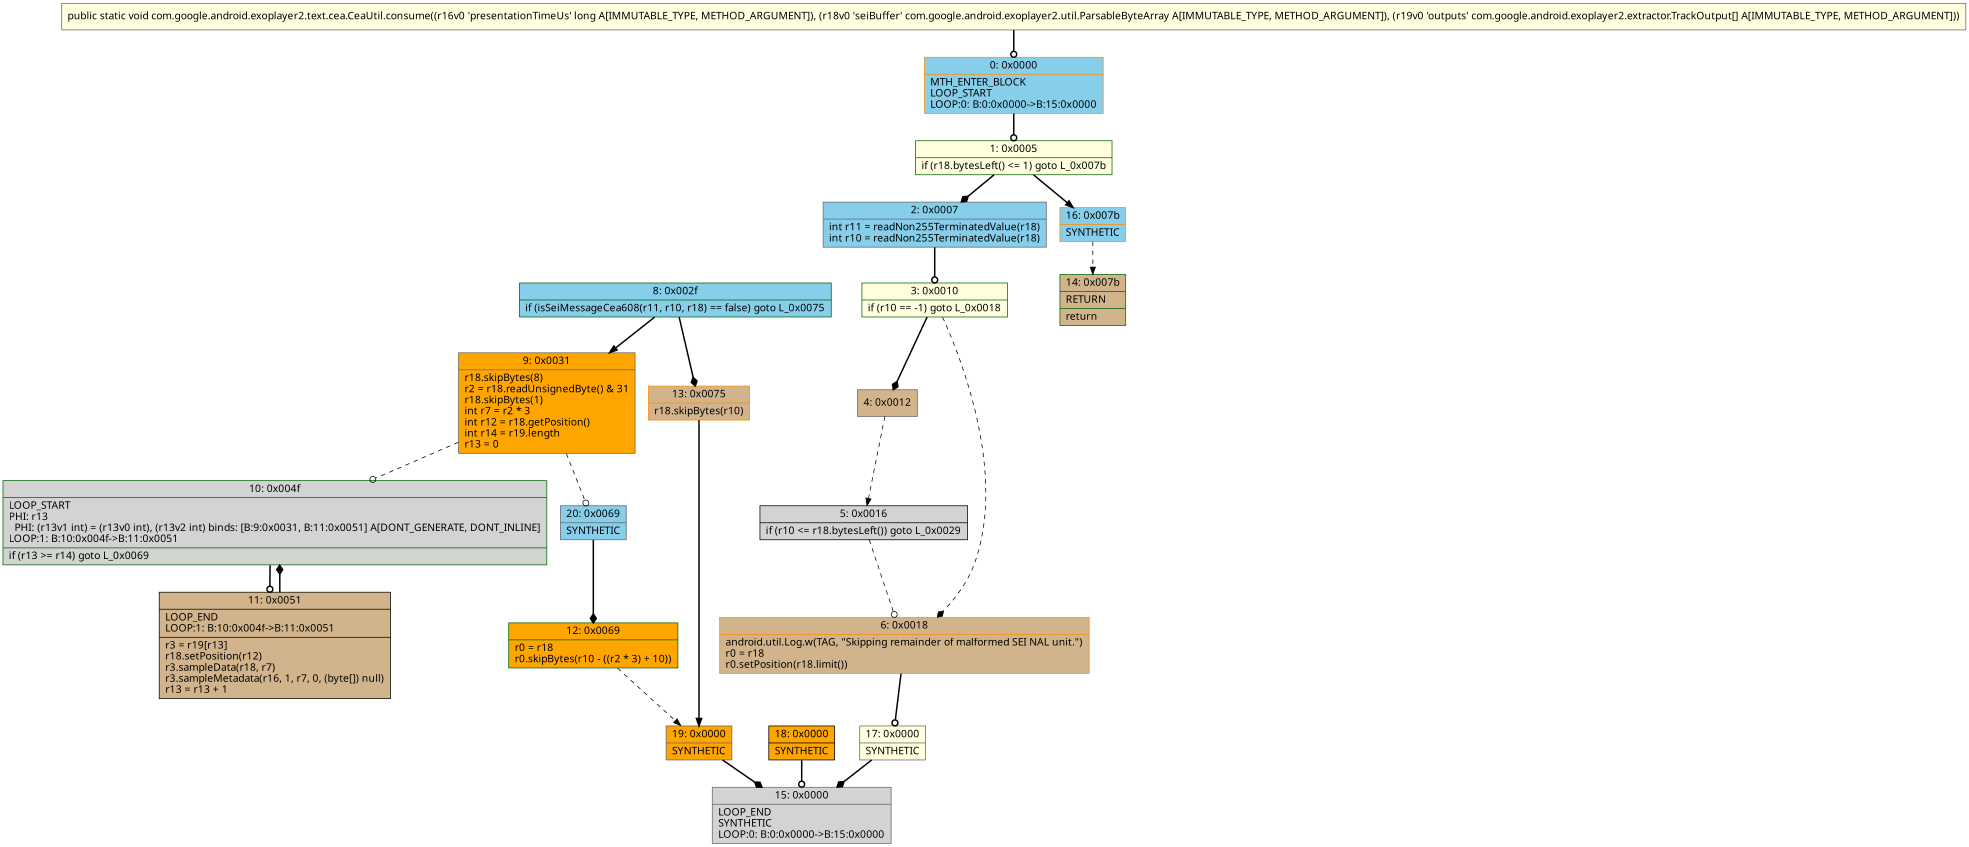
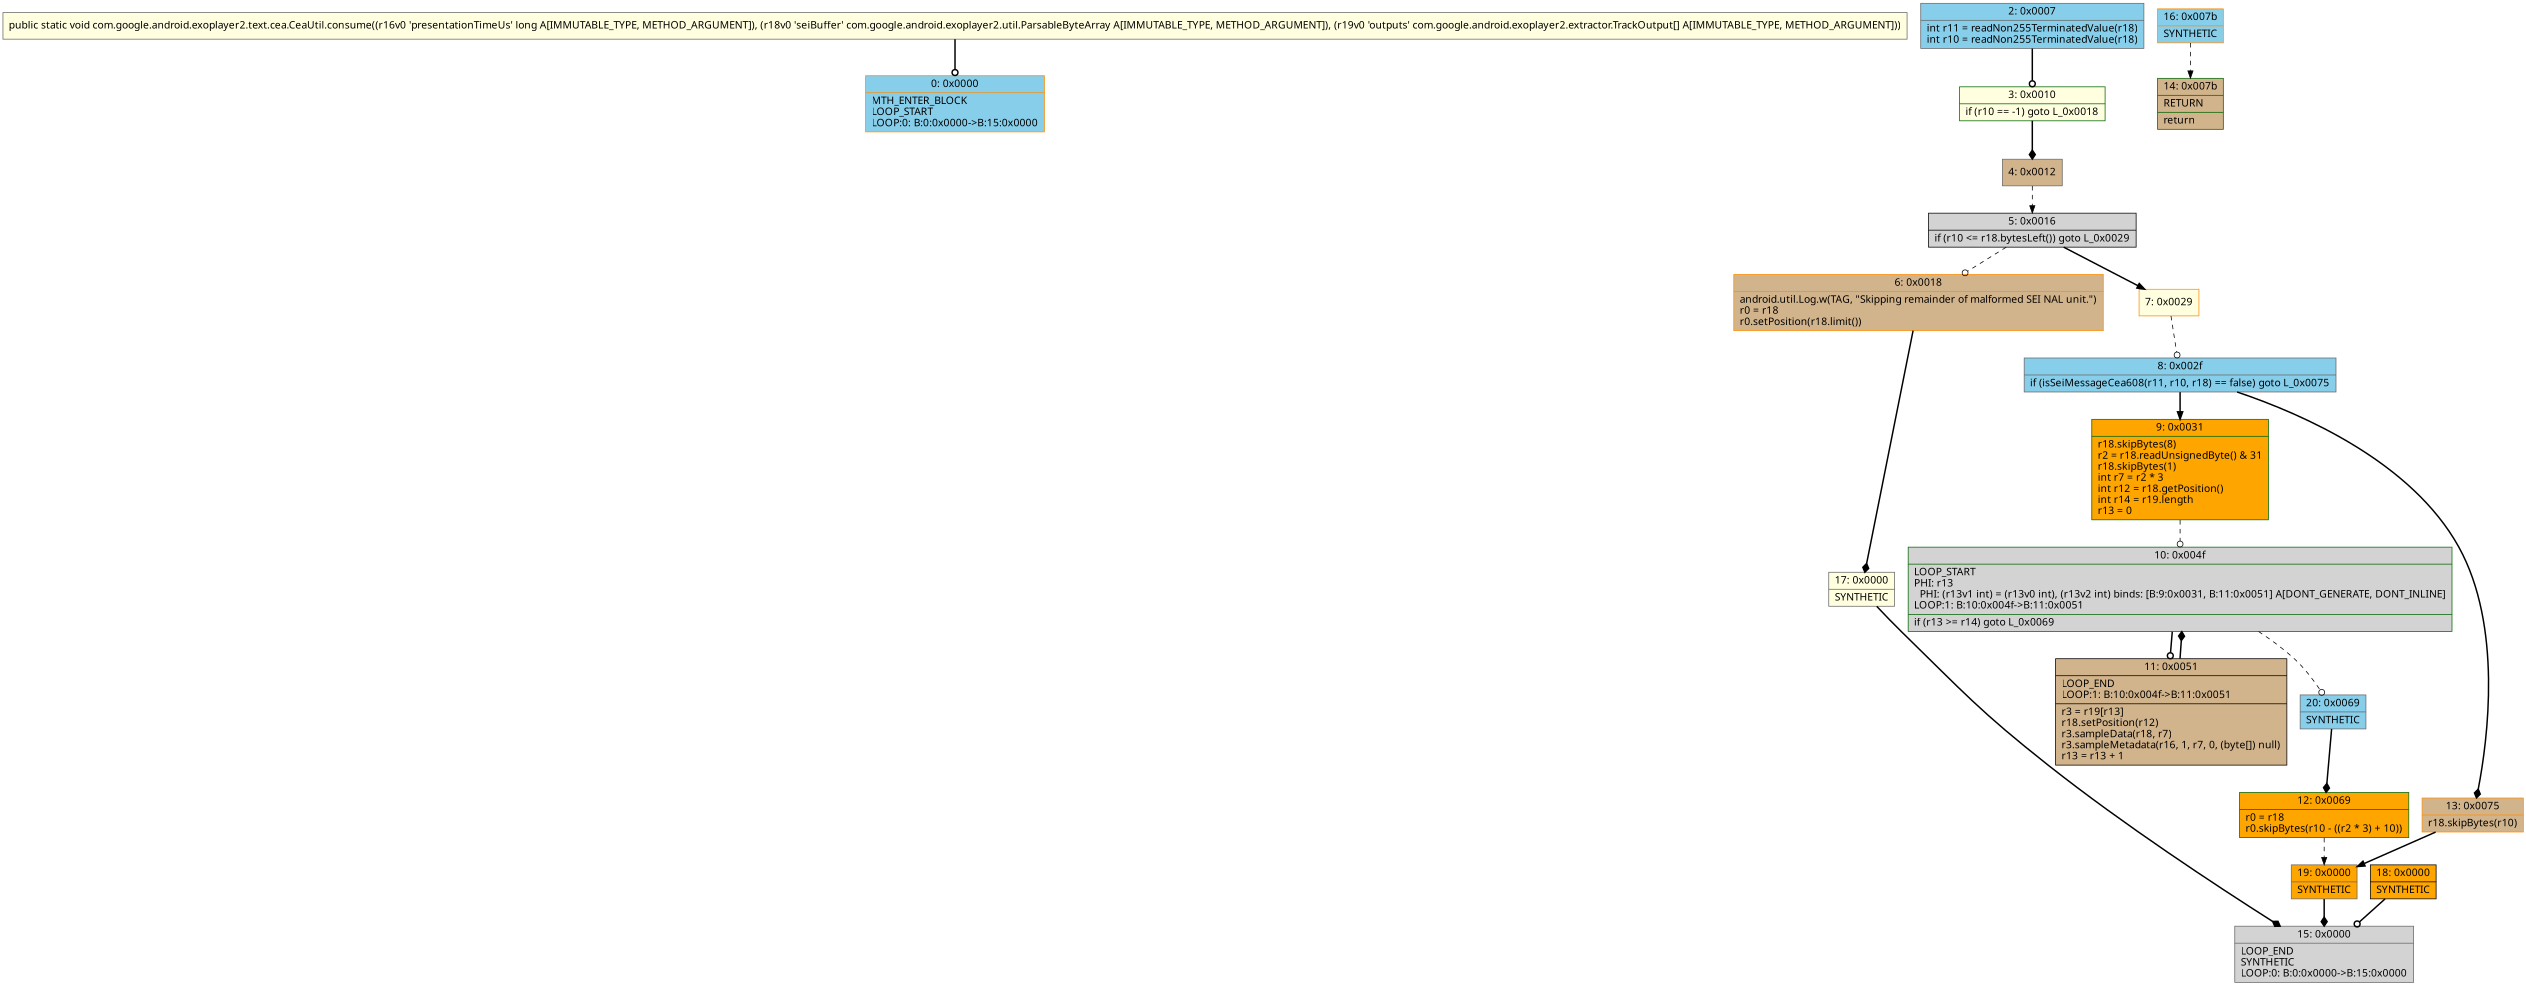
  digraph {
    fontname="Noto Sans"
    node [color=gray40 fillcolor=skyblue fontname="Noto Sans" shape=record style=filled]
    edge [arrowhead=odot fontname="Noto Sans" style=bold]
    n1 [color=darkorange label="{0\:\ 0x0000|MTH_ENTER_BLOCK\lLOOP_START\lLOOP:0: B:0:0x0000\-\>B:15:0x0000\l}"]
-   n2 [color=darkgreen fillcolor=lightyellow label="{1\:\ 0x0005|if (r18.bytesLeft() \<= 1) goto L_0x007b\l}"]
    n3 [label="{2\:\ 0x0007|int r11 = readNon255TerminatedValue(r18)\lint r10 = readNon255TerminatedValue(r18)\l}"]
    n4 [color=darkorange label="{16\:\ 0x007b|SYNTHETIC\l}"]
    n5 [color=darkgreen fillcolor=lightyellow label="{3\:\ 0x0010|if (r10 == \-1) goto L_0x0018\l}"]
    n6 [color=darkgreen fillcolor=tan label="{14\:\ 0x007b|RETURN\l|return\l}"]
    n7 [fillcolor=tan label="{4\:\ 0x0012}"]
    n8 [color=darkorange fillcolor=tan label="{6\:\ 0x0018|android.util.Log.w(TAG, \"Skipping remainder of malformed SEI NAL unit.\")\lr0 = r18\lr0.setPosition(r18.limit())\l}"]
    n9 [color=black fillcolor=lightgrey label="{5\:\ 0x0016|if (r10 \<= r18.bytesLeft()) goto L_0x0029\l}"]
    n10 [fillcolor=lightyellow label="{17\:\ 0x0000|SYNTHETIC\l}"]
-   n12 [color=darkgreen label="{8\:\ 0x002f|if (isSeiMessageCea608(r11, r10, r18) == false) goto L_0x0075\l}"]
+   n11 [color=darkorange fillcolor=lightyellow label="{7\:\ 0x0029}"]
+   n12 [label="{8\:\ 0x002f|if (isSeiMessageCea608(r11, r10, r18) == false) goto L_0x0075\l}"]
    n13 [fillcolor=lightgrey label="{15\:\ 0x0000|LOOP_END\lSYNTHETIC\lLOOP:0: B:0:0x0000\-\>B:15:0x0000\l}"]
-   n14 [fillcolor=orange label="{9\:\ 0x0031|r18.skipBytes(8)\lr2 = r18.readUnsignedByte() & 31\lr18.skipBytes(1)\lint r7 = r2 * 3\lint r12 = r18.getPosition()\lint r14 = r19.length\lr13 = 0\l}"]
+   n14 [color=darkgreen fillcolor=orange label="{9\:\ 0x0031|r18.skipBytes(8)\lr2 = r18.readUnsignedByte() & 31\lr18.skipBytes(1)\lint r7 = r2 * 3\lint r12 = r18.getPosition()\lint r14 = r19.length\lr13 = 0\l}"]
    n15 [color=darkorange fillcolor=tan label="{13\:\ 0x0075|r18.skipBytes(r10)\l}"]
    n16 [color=darkgreen fillcolor=lightgrey label="{10\:\ 0x004f|LOOP_START\lPHI: r13 \l  PHI: (r13v1 int) = (r13v0 int), (r13v2 int) binds: [B:9:0x0031, B:11:0x0051] A[DONT_GENERATE, DONT_INLINE]\lLOOP:1: B:10:0x004f\-\>B:11:0x0051\l|if (r13 \>= r14) goto L_0x0069\l}"]
    n17 [fillcolor=orange label="{19\:\ 0x0000|SYNTHETIC\l}"]
    n18 [color=black fillcolor=tan label="{11\:\ 0x0051|LOOP_END\lLOOP:1: B:10:0x004f\-\>B:11:0x0051\l|r3 = r19[r13]\lr18.setPosition(r12)\lr3.sampleData(r18, r7)\lr3.sampleMetadata(r16, 1, r7, 0, (byte[]) null)\lr13 = r13 + 1\l}"]
    n19 [label="{20\:\ 0x0069|SYNTHETIC\l}"]
    n20 [color=darkgreen fillcolor=orange label="{12\:\ 0x0069|r0 = r18\lr0.skipBytes(r10 \- ((r2 * 3) + 10))\l}"]
    n21 [color=black fillcolor=orange label="{18\:\ 0x0000|SYNTHETIC\l}"]
    n22 [fillcolor=lightyellow label="{public static void com.google.android.exoplayer2.text.cea.CeaUtil.consume((r16v0 'presentationTimeUs' long A[IMMUTABLE_TYPE, METHOD_ARGUMENT]), (r18v0 'seiBuffer' com.google.android.exoplayer2.util.ParsableByteArray A[IMMUTABLE_TYPE, METHOD_ARGUMENT]), (r19v0 'outputs' com.google.android.exoplayer2.extractor.TrackOutput[] A[IMMUTABLE_TYPE, METHOD_ARGUMENT])) }"]
-   n1 -> n2
-   n2 -> n3 [arrowhead=diamond]
-   n2 -> n4 [arrowhead=normal]
    n3 -> n5
    n4 -> n6 [arrowhead=normal style=dashed]
    n5 -> n7 [arrowhead=diamond]
-   n5 -> n8 [arrowhead=diamond style=dashed]
    n7 -> n9 [arrowhead=normal style=dashed]
-   n8 -> n10
+   n8 -> n10 [arrowhead=diamond]
    n9 -> n8 [style=dashed]
+   n9 -> n11 [arrowhead=normal]
    n10 -> n13 [arrowhead=diamond]
+   n11 -> n12 [style=dashed]
    n12 -> n14 [arrowhead=normal]
    n12 -> n15 [arrowhead=diamond]
    n14 -> n16 [style=dashed]
    n15 -> n17 [arrowhead=normal]
    n16 -> n18
-   n14 -> n19 [style=dashed]
+   n16 -> n19 [style=dashed]
    n17 -> n13 [arrowhead=diamond]
    n18 -> n16 [arrowhead=diamond]
    n19 -> n20 [arrowhead=diamond]
    n20 -> n17 [arrowhead=normal style=dashed]
    n21 -> n13
    n22 -> n1
  }
